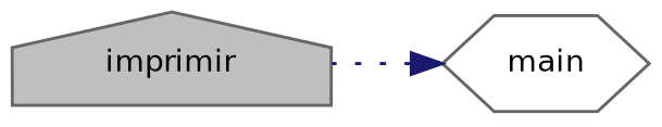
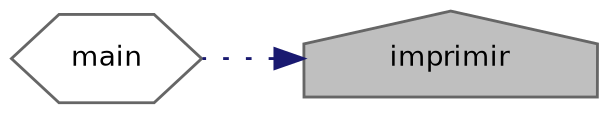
  digraph {
    rankdir=RL
    node [color=gray40 fontname=Helvetica fontsize=10 style=filled]
    n1 [fillcolor=grey75 fontcolor=black height=0.2 label=imprimir shape=house width=0.4]
    n2 [fillcolor=white height=0.2 label=main shape=hexagon width=0.4]
-   n2 -> n1 [color=midnightblue dir=back fontname=Helvetica fontsize=10 labelfontname=Helvetica labelfontsize=10 style=dotted]
+   n1 -> n2 [color=midnightblue dir=back fontname=Helvetica fontsize=10 labelfontname=Helvetica labelfontsize=10 style=dotted]
  }
